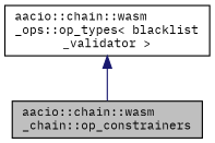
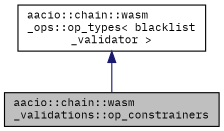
  digraph {
    fontname="IBM Plex Mono"
    node [color=black fontname="IBM Plex Mono" fontsize=10 shape=record style=filled]
-   n1 [fillcolor=grey75 fontcolor=black height=0.2 label="aacio::chain::wasm\l_chain::op_constrainers" width=0.4]
+   n1 [fillcolor=grey75 fontcolor=black height=0.2 label="aacio::chain::wasm\l_validations::op_constrainers" width=0.4]
    n2 [fillcolor=white height=0.2 label="aacio::chain::wasm\l_ops::op_types\< blacklist\l_validator \>" width=0.4]
    n2 -> n1 [color=midnightblue dir=back fontname="IBM Plex Mono" fontsize=10 labelfontname=Helvetica labelfontsize=10 style=solid]
  }
